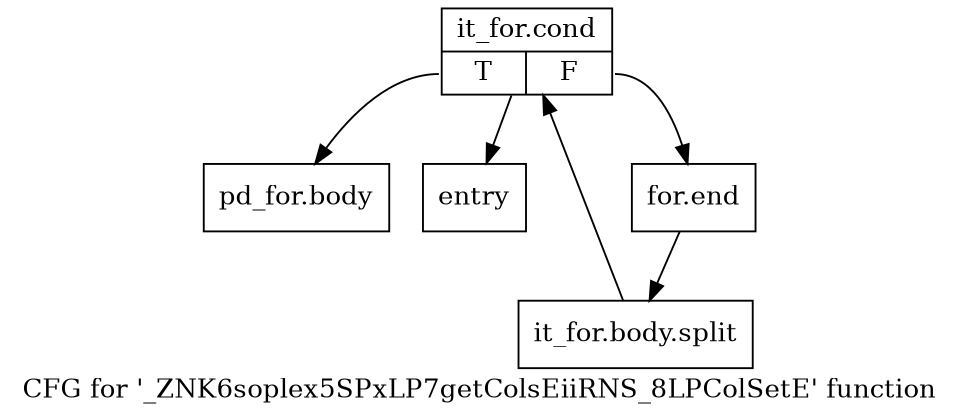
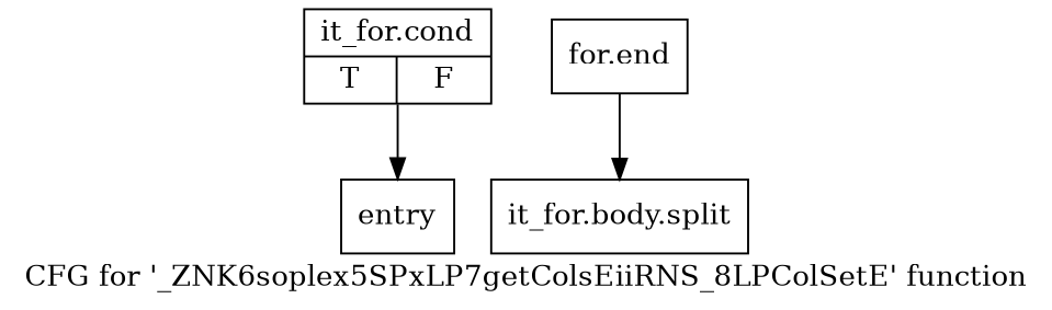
  digraph {
    label="CFG for '_ZNK6soplex5SPxLP7getColsEiiRNS_8LPColSetE' function"
    node [shape=record]
    n1 [label="{entry}"]
    n2 [label="{it_for.cond|{<s0>T|<s1>F}}"]
-   n3 [label="{pd_for.body}"]
    n4 [label="{for.end}"]
    n5 [label="{it_for.body.split}"]
    n2 -> n1
-   n2 -> n3 [tailport=s0]
-   n2 -> n4 [tailport=s1]
    n4 -> n5
-   n5 -> n2
  }
